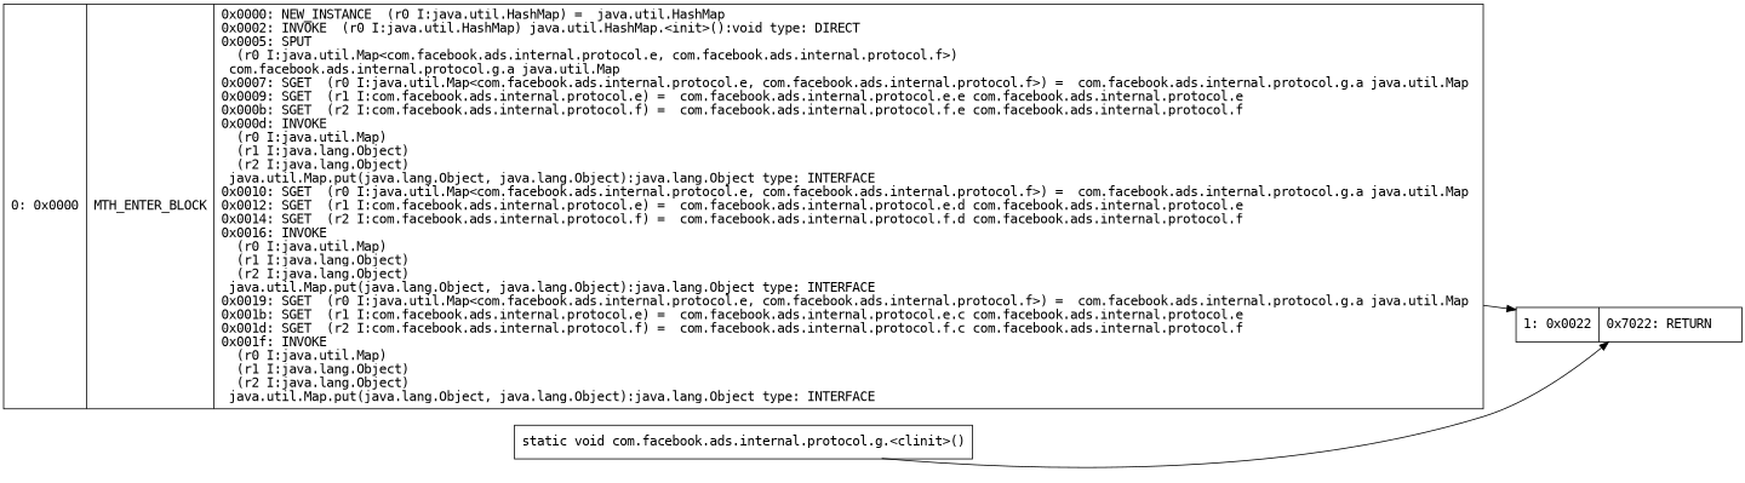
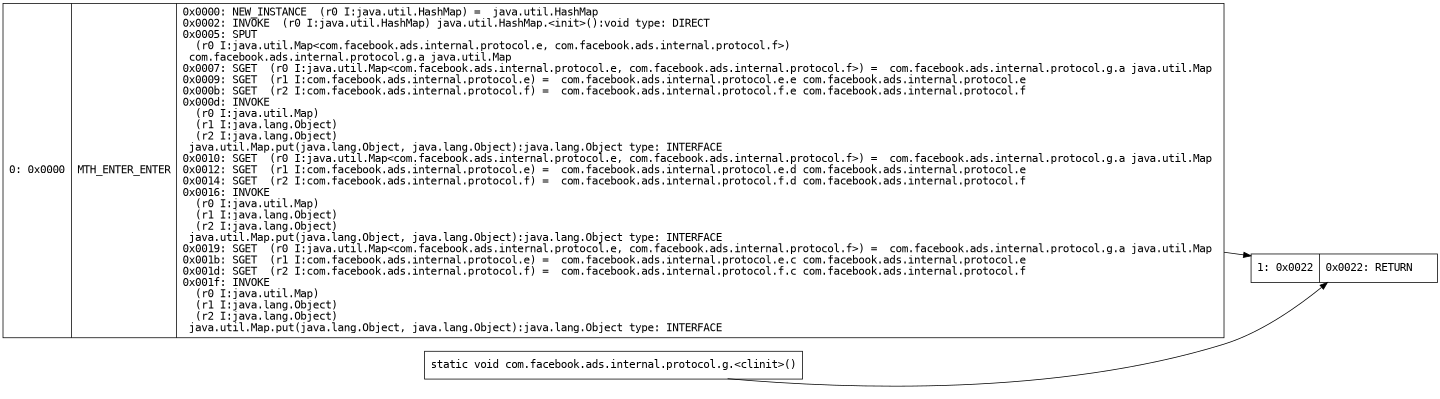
  digraph {
    fontname="DejaVu Sans Mono"
    rankdir=LR
    node [fontname="DejaVu Sans Mono" shape=record]
    edge [fontname="DejaVu Sans Mono"]
-   n1 [label="{0\:\ 0x0000|MTH_ENTER_BLOCK\l|0x0000: NEW_INSTANCE  (r0 I:java.util.HashMap) =  java.util.HashMap \l0x0002: INVOKE  (r0 I:java.util.HashMap) java.util.HashMap.\<init\>():void type: DIRECT \l0x0005: SPUT  \l  (r0 I:java.util.Map\<com.facebook.ads.internal.protocol.e, com.facebook.ads.internal.protocol.f\>)\l com.facebook.ads.internal.protocol.g.a java.util.Map \l0x0007: SGET  (r0 I:java.util.Map\<com.facebook.ads.internal.protocol.e, com.facebook.ads.internal.protocol.f\>) =  com.facebook.ads.internal.protocol.g.a java.util.Map \l0x0009: SGET  (r1 I:com.facebook.ads.internal.protocol.e) =  com.facebook.ads.internal.protocol.e.e com.facebook.ads.internal.protocol.e \l0x000b: SGET  (r2 I:com.facebook.ads.internal.protocol.f) =  com.facebook.ads.internal.protocol.f.e com.facebook.ads.internal.protocol.f \l0x000d: INVOKE  \l  (r0 I:java.util.Map)\l  (r1 I:java.lang.Object)\l  (r2 I:java.lang.Object)\l java.util.Map.put(java.lang.Object, java.lang.Object):java.lang.Object type: INTERFACE \l0x0010: SGET  (r0 I:java.util.Map\<com.facebook.ads.internal.protocol.e, com.facebook.ads.internal.protocol.f\>) =  com.facebook.ads.internal.protocol.g.a java.util.Map \l0x0012: SGET  (r1 I:com.facebook.ads.internal.protocol.e) =  com.facebook.ads.internal.protocol.e.d com.facebook.ads.internal.protocol.e \l0x0014: SGET  (r2 I:com.facebook.ads.internal.protocol.f) =  com.facebook.ads.internal.protocol.f.d com.facebook.ads.internal.protocol.f \l0x0016: INVOKE  \l  (r0 I:java.util.Map)\l  (r1 I:java.lang.Object)\l  (r2 I:java.lang.Object)\l java.util.Map.put(java.lang.Object, java.lang.Object):java.lang.Object type: INTERFACE \l0x0019: SGET  (r0 I:java.util.Map\<com.facebook.ads.internal.protocol.e, com.facebook.ads.internal.protocol.f\>) =  com.facebook.ads.internal.protocol.g.a java.util.Map \l0x001b: SGET  (r1 I:com.facebook.ads.internal.protocol.e) =  com.facebook.ads.internal.protocol.e.c com.facebook.ads.internal.protocol.e \l0x001d: SGET  (r2 I:com.facebook.ads.internal.protocol.f) =  com.facebook.ads.internal.protocol.f.c com.facebook.ads.internal.protocol.f \l0x001f: INVOKE  \l  (r0 I:java.util.Map)\l  (r1 I:java.lang.Object)\l  (r2 I:java.lang.Object)\l java.util.Map.put(java.lang.Object, java.lang.Object):java.lang.Object type: INTERFACE \l}"]
-   n2 [label="{1\:\ 0x0022|0x7022: RETURN   \l}"]
+   n1 [label="{0\:\ 0x0000|MTH_ENTER_ENTER\l|0x0000: NEW_INSTANCE  (r0 I:java.util.HashMap) =  java.util.HashMap \l0x0002: INVOKE  (r0 I:java.util.HashMap) java.util.HashMap.\<init\>():void type: DIRECT \l0x0005: SPUT  \l  (r0 I:java.util.Map\<com.facebook.ads.internal.protocol.e, com.facebook.ads.internal.protocol.f\>)\l com.facebook.ads.internal.protocol.g.a java.util.Map \l0x0007: SGET  (r0 I:java.util.Map\<com.facebook.ads.internal.protocol.e, com.facebook.ads.internal.protocol.f\>) =  com.facebook.ads.internal.protocol.g.a java.util.Map \l0x0009: SGET  (r1 I:com.facebook.ads.internal.protocol.e) =  com.facebook.ads.internal.protocol.e.e com.facebook.ads.internal.protocol.e \l0x000b: SGET  (r2 I:com.facebook.ads.internal.protocol.f) =  com.facebook.ads.internal.protocol.f.e com.facebook.ads.internal.protocol.f \l0x000d: INVOKE  \l  (r0 I:java.util.Map)\l  (r1 I:java.lang.Object)\l  (r2 I:java.lang.Object)\l java.util.Map.put(java.lang.Object, java.lang.Object):java.lang.Object type: INTERFACE \l0x0010: SGET  (r0 I:java.util.Map\<com.facebook.ads.internal.protocol.e, com.facebook.ads.internal.protocol.f\>) =  com.facebook.ads.internal.protocol.g.a java.util.Map \l0x0012: SGET  (r1 I:com.facebook.ads.internal.protocol.e) =  com.facebook.ads.internal.protocol.e.d com.facebook.ads.internal.protocol.e \l0x0014: SGET  (r2 I:com.facebook.ads.internal.protocol.f) =  com.facebook.ads.internal.protocol.f.d com.facebook.ads.internal.protocol.f \l0x0016: INVOKE  \l  (r0 I:java.util.Map)\l  (r1 I:java.lang.Object)\l  (r2 I:java.lang.Object)\l java.util.Map.put(java.lang.Object, java.lang.Object):java.lang.Object type: INTERFACE \l0x0019: SGET  (r0 I:java.util.Map\<com.facebook.ads.internal.protocol.e, com.facebook.ads.internal.protocol.f\>) =  com.facebook.ads.internal.protocol.g.a java.util.Map \l0x001b: SGET  (r1 I:com.facebook.ads.internal.protocol.e) =  com.facebook.ads.internal.protocol.e.c com.facebook.ads.internal.protocol.e \l0x001d: SGET  (r2 I:com.facebook.ads.internal.protocol.f) =  com.facebook.ads.internal.protocol.f.c com.facebook.ads.internal.protocol.f \l0x001f: INVOKE  \l  (r0 I:java.util.Map)\l  (r1 I:java.lang.Object)\l  (r2 I:java.lang.Object)\l java.util.Map.put(java.lang.Object, java.lang.Object):java.lang.Object type: INTERFACE \l}"]
+   n2 [label="{1\:\ 0x0022|0x0022: RETURN   \l}"]
    n3 [label="{static void com.facebook.ads.internal.protocol.g.\<clinit\>() }"]
    n1 -> n2
    n3 -> n2
  }
